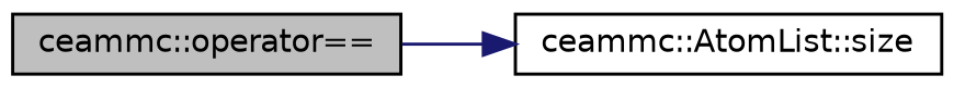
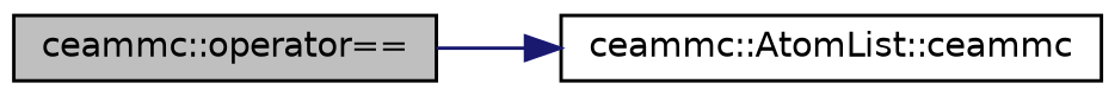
  digraph {
    rankdir=LR
    node [color=black fontname=Helvetica fontsize=10 shape=record style=filled]
    n1 [fillcolor=grey75 fontcolor=black height=0.2 label="ceammc::operator==" width=0.4]
-   n2 [fillcolor=white height=0.2 label="ceammc::AtomList::size" width=0.4]
+   n2 [fillcolor=white height=0.2 label="ceammc::AtomList::ceammc" width=0.4]
    n1 -> n2 [color=midnightblue fontname=Helvetica fontsize=10 labelfontname=Helvetica labelfontsize=10 style=solid]
  }
